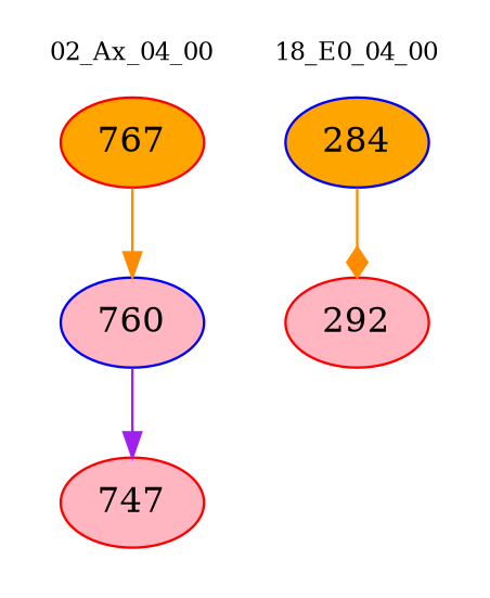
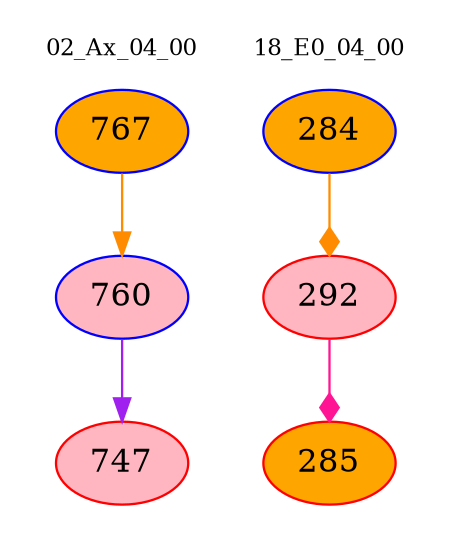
  digraph {
    node [color=red fillcolor=orange style=filled]
    edge [arrowhead=normal color=darkorange]
-   n1 [label=767]
+   n1 [color=blue label=767]
    n2 [color=blue fillcolor=lightpink label=760]
    n3 [fillcolor=lightpink label=747]
    n4 [color=blue label=284]
    n5 [fillcolor=lightpink label=292]
+   n6 [label=285]
    subgraph cluster_1 {
      color=white
      fontsize=10
      label="02_Ax_04_00"
      n1
      n2
      n3
    }
    subgraph cluster_2 {
      color=white
      fontsize=10
      label="18_E0_04_00"
      n4
      n5
+     n6
    }
    n1 -> n2
    n2 -> n3 [color=purple]
    n4 -> n5 [arrowhead=diamond]
+   n5 -> n6 [arrowhead=diamond color=deeppink]
  }
